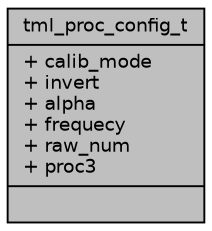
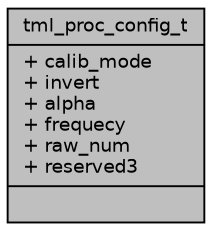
  digraph {
-   n1 [color=black fillcolor=grey75 fontcolor=black fontname=Helvetica fontsize=10 height=0.2 label="{tml_proc_config_t\n|+ calib_mode\l+ invert\l+ alpha\l+ frequecy\l+ raw_num\l+ proc3\l|}" shape=record style=filled width=0.4]
+   n1 [color=black fillcolor=grey75 fontcolor=black fontname=Helvetica fontsize=10 height=0.2 label="{tml_proc_config_t\n|+ calib_mode\l+ invert\l+ alpha\l+ frequecy\l+ raw_num\l+ reserved3\l|}" shape=record style=filled width=0.4]
  }
